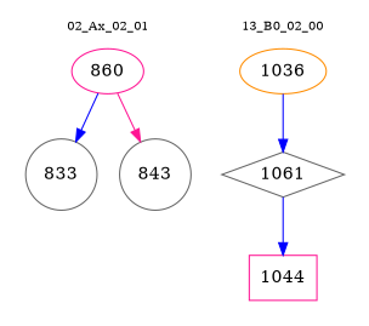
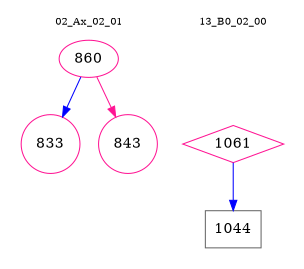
  digraph {
    node [color=deeppink shape=ellipse]
    edge [color=blue]
    n1 [label=860]
-   n2 [color=gray40 label=833 shape=circle]
-   n3 [color=gray40 label=843 shape=circle]
-   n4 [color=darkorange label=1036]
-   n5 [color=gray40 label=1061 shape=diamond]
-   n6 [label=1044 shape=box]
+   n2 [label=833 shape=circle]
+   n3 [label=843 shape=circle]
+   n5 [label=1061 shape=diamond]
+   n6 [color=gray40 label=1044 shape=box]
    subgraph cluster_1 {
      color=white
      fontsize=10
      label="02_Ax_02_01"
      n1
      n2
      n3
    }
    subgraph cluster_2 {
      color=white
      fontsize=10
      label="13_B0_02_00"
-     n4
      n5
      n6
    }
    n1 -> n2
    n1 -> n3 [color=deeppink]
-   n4 -> n5
    n5 -> n6
  }
